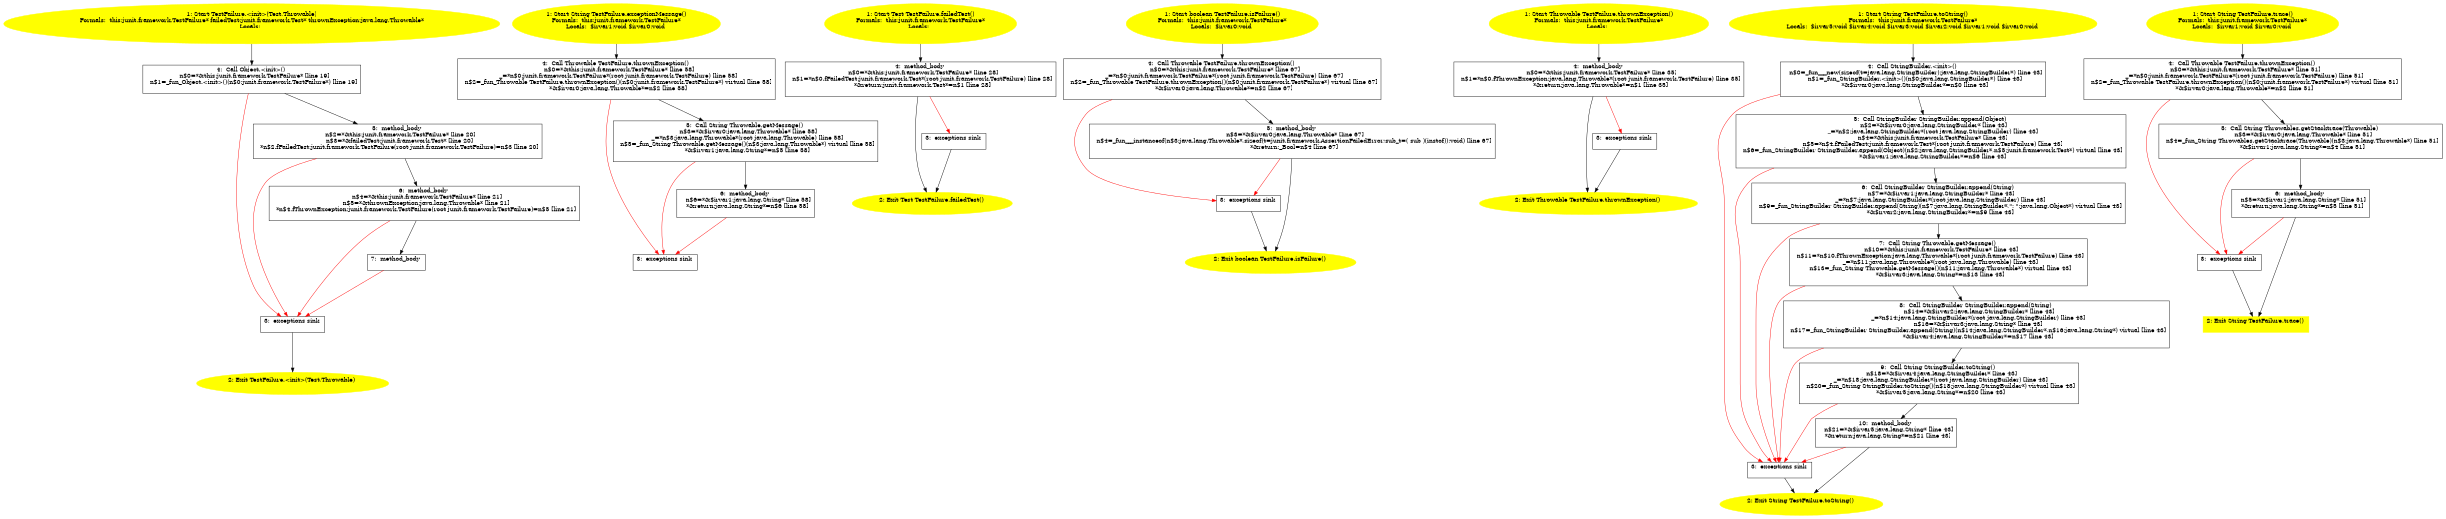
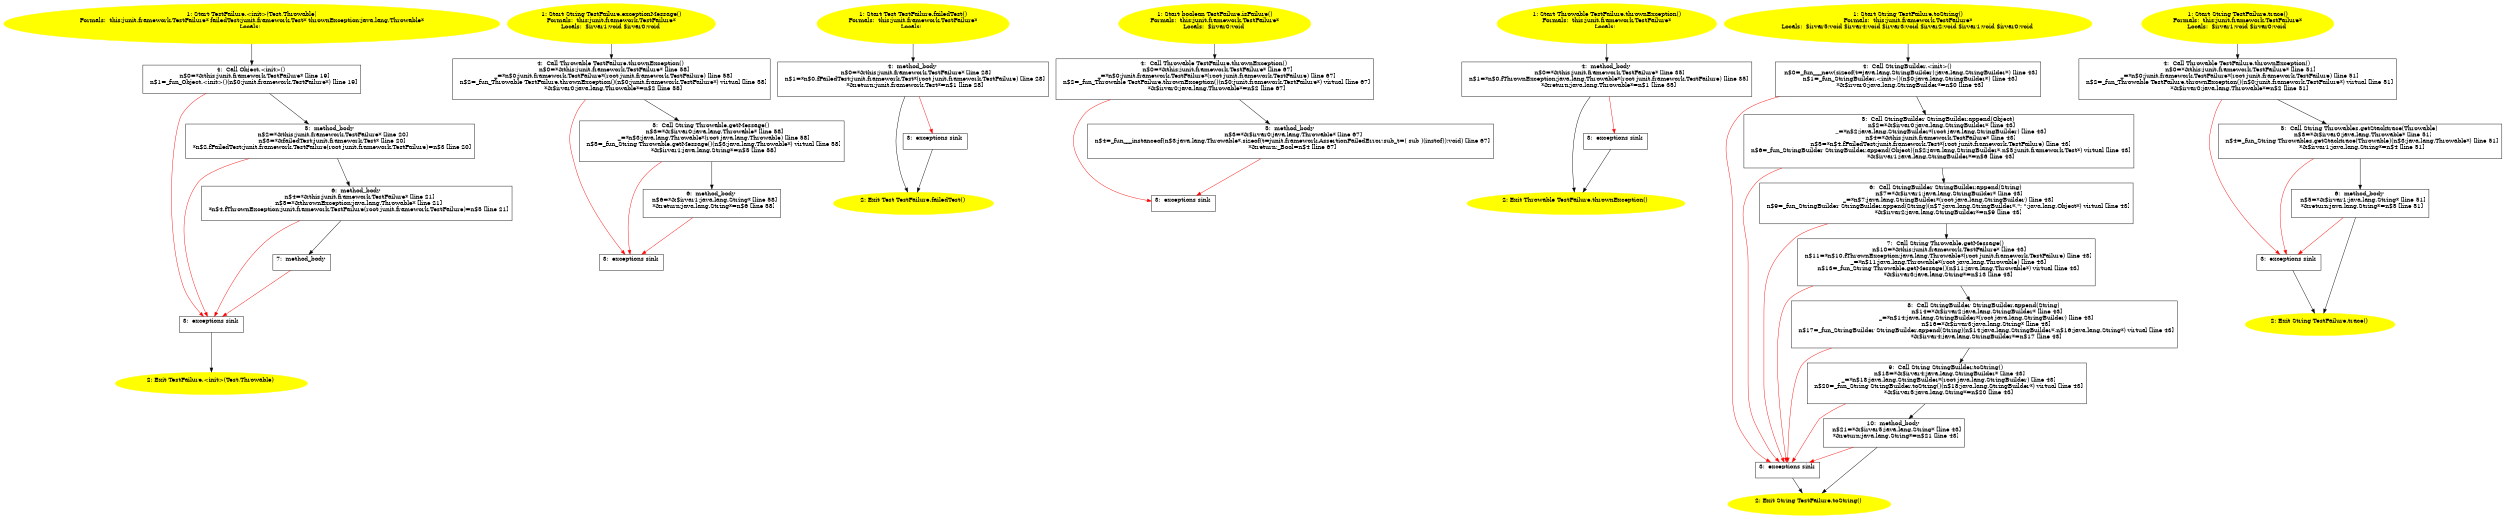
  digraph {
    node [shape=box]
    n1 [color=yellow label="1: Start TestFailure.<init>(Test,Throwable)\nFormals:  this:junit.framework.TestFailure* failedTest:junit.framework.Test* thrownException:java.lang.Throwable*\nLocals:  \n  " style=filled shape=""]
    n2 [label="4:  Call Object.<init>() \n   n$0=*&this:junit.framework.TestFailure* [line 19]\n  n$1=_fun_Object.<init>()(n$0:junit.framework.TestFailure*) [line 19]\n "]
    n3 [label="3:  exceptions sink \n  "]
    n4 [label="5:  method_body \n   n$2=*&this:junit.framework.TestFailure* [line 20]\n  n$3=*&failedTest:junit.framework.Test* [line 20]\n  *n$2.fFailedTest:junit.framework.TestFailure(root junit.framework.TestFailure)=n$3 [line 20]\n "]
    n5 [color=yellow label="2: Exit TestFailure.<init>(Test,Throwable) \n  " style=filled shape=""]
    n6 [label="6:  method_body \n   n$4=*&this:junit.framework.TestFailure* [line 21]\n  n$5=*&thrownException:java.lang.Throwable* [line 21]\n  *n$4.fThrownException:junit.framework.TestFailure(root junit.framework.TestFailure)=n$5 [line 21]\n "]
    n7 [label="7:  method_body \n  "]
    n8 [color=yellow label="1: Start String TestFailure.exceptionMessage()\nFormals:  this:junit.framework.TestFailure*\nLocals:  $irvar1:void $irvar0:void \n  " style=filled shape=""]
    n9 [label="4:  Call Throwable TestFailure.thrownException() \n   n$0=*&this:junit.framework.TestFailure* [line 58]\n  _=*n$0:junit.framework.TestFailure*(root junit.framework.TestFailure) [line 58]\n  n$2=_fun_Throwable TestFailure.thrownException()(n$0:junit.framework.TestFailure*) virtual [line 58]\n  *&$irvar0:java.lang.Throwable*=n$2 [line 58]\n "]
    n10 [label="3:  exceptions sink \n  "]
    n11 [label="5:  Call String Throwable.getMessage() \n   n$3=*&$irvar0:java.lang.Throwable* [line 58]\n  _=*n$3:java.lang.Throwable*(root java.lang.Throwable) [line 58]\n  n$5=_fun_String Throwable.getMessage()(n$3:java.lang.Throwable*) virtual [line 58]\n  *&$irvar1:java.lang.String*=n$5 [line 58]\n "]
    n12 [label="6:  method_body \n   n$6=*&$irvar1:java.lang.String* [line 58]\n  *&return:java.lang.String*=n$6 [line 58]\n "]
    n13 [color=yellow label="1: Start Test TestFailure.failedTest()\nFormals:  this:junit.framework.TestFailure*\nLocals:  \n  " style=filled shape=""]
    n14 [label="4:  method_body \n   n$0=*&this:junit.framework.TestFailure* [line 28]\n  n$1=*n$0.fFailedTest:junit.framework.Test*(root junit.framework.TestFailure) [line 28]\n  *&return:junit.framework.Test*=n$1 [line 28]\n "]
    n15 [color=yellow label="2: Exit Test TestFailure.failedTest() \n  " style=filled shape=""]
    n16 [label="3:  exceptions sink \n  "]
    n17 [color=yellow label="1: Start boolean TestFailure.isFailure()\nFormals:  this:junit.framework.TestFailure*\nLocals:  $irvar0:void \n  " style=filled shape=""]
    n18 [label="4:  Call Throwable TestFailure.thrownException() \n   n$0=*&this:junit.framework.TestFailure* [line 67]\n  _=*n$0:junit.framework.TestFailure*(root junit.framework.TestFailure) [line 67]\n  n$2=_fun_Throwable TestFailure.thrownException()(n$0:junit.framework.TestFailure*) virtual [line 67]\n  *&$irvar0:java.lang.Throwable*=n$2 [line 67]\n "]
    n19 [label="3:  exceptions sink \n  "]
    n20 [label="5:  method_body \n   n$3=*&$irvar0:java.lang.Throwable* [line 67]\n  n$4=_fun___instanceof(n$3:java.lang.Throwable*,sizeof(t=junit.framework.AssertionFailedError;sub_t=( sub )(instof)):void) [line 67]\n  *&return:_Bool=n$4 [line 67]\n "]
-   n21 [color=yellow label="2: Exit boolean TestFailure.isFailure() \n  " style=filled shape=""]
    n22 [color=yellow label="1: Start Throwable TestFailure.thrownException()\nFormals:  this:junit.framework.TestFailure*\nLocals:  \n  " style=filled shape=""]
    n23 [label="4:  method_body \n   n$0=*&this:junit.framework.TestFailure* [line 35]\n  n$1=*n$0.fThrownException:java.lang.Throwable*(root junit.framework.TestFailure) [line 35]\n  *&return:java.lang.Throwable*=n$1 [line 35]\n "]
    n24 [color=yellow label="2: Exit Throwable TestFailure.thrownException() \n  " style=filled shape=""]
    n25 [label="3:  exceptions sink \n  "]
    n26 [color=yellow label="1: Start String TestFailure.toString()\nFormals:  this:junit.framework.TestFailure*\nLocals:  $irvar5:void $irvar4:void $irvar3:void $irvar2:void $irvar1:void $irvar0:void \n  " style=filled shape=""]
    n27 [label="4:  Call StringBuilder.<init>() \n   n$0=_fun___new(sizeof(t=java.lang.StringBuilder):java.lang.StringBuilder*) [line 43]\n  n$1=_fun_StringBuilder.<init>()(n$0:java.lang.StringBuilder*) [line 43]\n  *&$irvar0:java.lang.StringBuilder*=n$0 [line 43]\n "]
    n28 [label="3:  exceptions sink \n  "]
    n29 [label="5:  Call StringBuilder StringBuilder.append(Object) \n   n$2=*&$irvar0:java.lang.StringBuilder* [line 43]\n  _=*n$2:java.lang.StringBuilder*(root java.lang.StringBuilder) [line 43]\n  n$4=*&this:junit.framework.TestFailure* [line 43]\n  n$5=*n$4.fFailedTest:junit.framework.Test*(root junit.framework.TestFailure) [line 43]\n  n$6=_fun_StringBuilder StringBuilder.append(Object)(n$2:java.lang.StringBuilder*,n$5:junit.framework.Test*) virtual [line 43]\n  *&$irvar1:java.lang.StringBuilder*=n$6 [line 43]\n "]
    n30 [color=yellow label="2: Exit String TestFailure.toString() \n  " style=filled shape=""]
    n31 [label="6:  Call StringBuilder StringBuilder.append(String) \n   n$7=*&$irvar1:java.lang.StringBuilder* [line 43]\n  _=*n$7:java.lang.StringBuilder*(root java.lang.StringBuilder) [line 43]\n  n$9=_fun_StringBuilder StringBuilder.append(String)(n$7:java.lang.StringBuilder*,\": \":java.lang.Object*) virtual [line 43]\n  *&$irvar2:java.lang.StringBuilder*=n$9 [line 43]\n "]
    n32 [label="7:  Call String Throwable.getMessage() \n   n$10=*&this:junit.framework.TestFailure* [line 43]\n  n$11=*n$10.fThrownException:java.lang.Throwable*(root junit.framework.TestFailure) [line 43]\n  _=*n$11:java.lang.Throwable*(root java.lang.Throwable) [line 43]\n  n$13=_fun_String Throwable.getMessage()(n$11:java.lang.Throwable*) virtual [line 43]\n  *&$irvar3:java.lang.String*=n$13 [line 43]\n "]
    n33 [label="8:  Call StringBuilder StringBuilder.append(String) \n   n$14=*&$irvar2:java.lang.StringBuilder* [line 43]\n  _=*n$14:java.lang.StringBuilder*(root java.lang.StringBuilder) [line 43]\n  n$16=*&$irvar3:java.lang.String* [line 43]\n  n$17=_fun_StringBuilder StringBuilder.append(String)(n$14:java.lang.StringBuilder*,n$16:java.lang.String*) virtual [line 43]\n  *&$irvar4:java.lang.StringBuilder*=n$17 [line 43]\n "]
    n34 [label="9:  Call String StringBuilder.toString() \n   n$18=*&$irvar4:java.lang.StringBuilder* [line 43]\n  _=*n$18:java.lang.StringBuilder*(root java.lang.StringBuilder) [line 43]\n  n$20=_fun_String StringBuilder.toString()(n$18:java.lang.StringBuilder*) virtual [line 43]\n  *&$irvar5:java.lang.String*=n$20 [line 43]\n "]
    n35 [label="10:  method_body \n   n$21=*&$irvar5:java.lang.String* [line 43]\n  *&return:java.lang.String*=n$21 [line 43]\n "]
    n36 [color=yellow label="1: Start String TestFailure.trace()\nFormals:  this:junit.framework.TestFailure*\nLocals:  $irvar1:void $irvar0:void \n  " style=filled shape=""]
    n37 [label="4:  Call Throwable TestFailure.thrownException() \n   n$0=*&this:junit.framework.TestFailure* [line 51]\n  _=*n$0:junit.framework.TestFailure*(root junit.framework.TestFailure) [line 51]\n  n$2=_fun_Throwable TestFailure.thrownException()(n$0:junit.framework.TestFailure*) virtual [line 51]\n  *&$irvar0:java.lang.Throwable*=n$2 [line 51]\n "]
    n38 [label="3:  exceptions sink \n  "]
    n39 [label="5:  Call String Throwables.getStacktrace(Throwable) \n   n$3=*&$irvar0:java.lang.Throwable* [line 51]\n  n$4=_fun_String Throwables.getStacktrace(Throwable)(n$3:java.lang.Throwable*) [line 51]\n  *&$irvar1:java.lang.String*=n$4 [line 51]\n "]
-   n40 [color=yellow label="2: Exit String TestFailure.trace() \n  " style=filled]
+   n40 [color=yellow label="2: Exit String TestFailure.trace() \n  " style=filled shape=""]
    n41 [label="6:  method_body \n   n$5=*&$irvar1:java.lang.String* [line 51]\n  *&return:java.lang.String*=n$5 [line 51]\n "]
    n1 -> n2
    n2 -> n3 [color=red]
    n2 -> n4
    n3 -> n5
    n4 -> n3 [color=red]
    n4 -> n6
    n6 -> n3 [color=red]
    n6 -> n7
    n7 -> n3 [color=red]
    n8 -> n9
    n9 -> n10 [color=red]
    n9 -> n11
    n11 -> n10 [color=red]
    n11 -> n12
    n12 -> n10 [color=red]
    n13 -> n14
    n14 -> n15
    n14 -> n16 [color=red]
    n16 -> n15
    n17 -> n18
    n18 -> n19 [color=red]
    n18 -> n20
-   n19 -> n21
    n20 -> n19 [color=red]
-   n20 -> n21
    n22 -> n23
    n23 -> n24
    n23 -> n25 [color=red]
    n25 -> n24
    n26 -> n27
    n27 -> n28 [color=red]
    n27 -> n29
    n28 -> n30
    n29 -> n28 [color=red]
    n29 -> n31
    n31 -> n28 [color=red]
    n31 -> n32
    n32 -> n28 [color=red]
    n32 -> n33
    n33 -> n28 [color=red]
    n33 -> n34
    n34 -> n28 [color=red]
    n34 -> n35
    n35 -> n28 [color=red]
    n35 -> n30
    n36 -> n37
    n37 -> n38 [color=red]
    n37 -> n39
    n38 -> n40
    n39 -> n38 [color=red]
    n39 -> n41
    n41 -> n38 [color=red]
    n41 -> n40
  }
